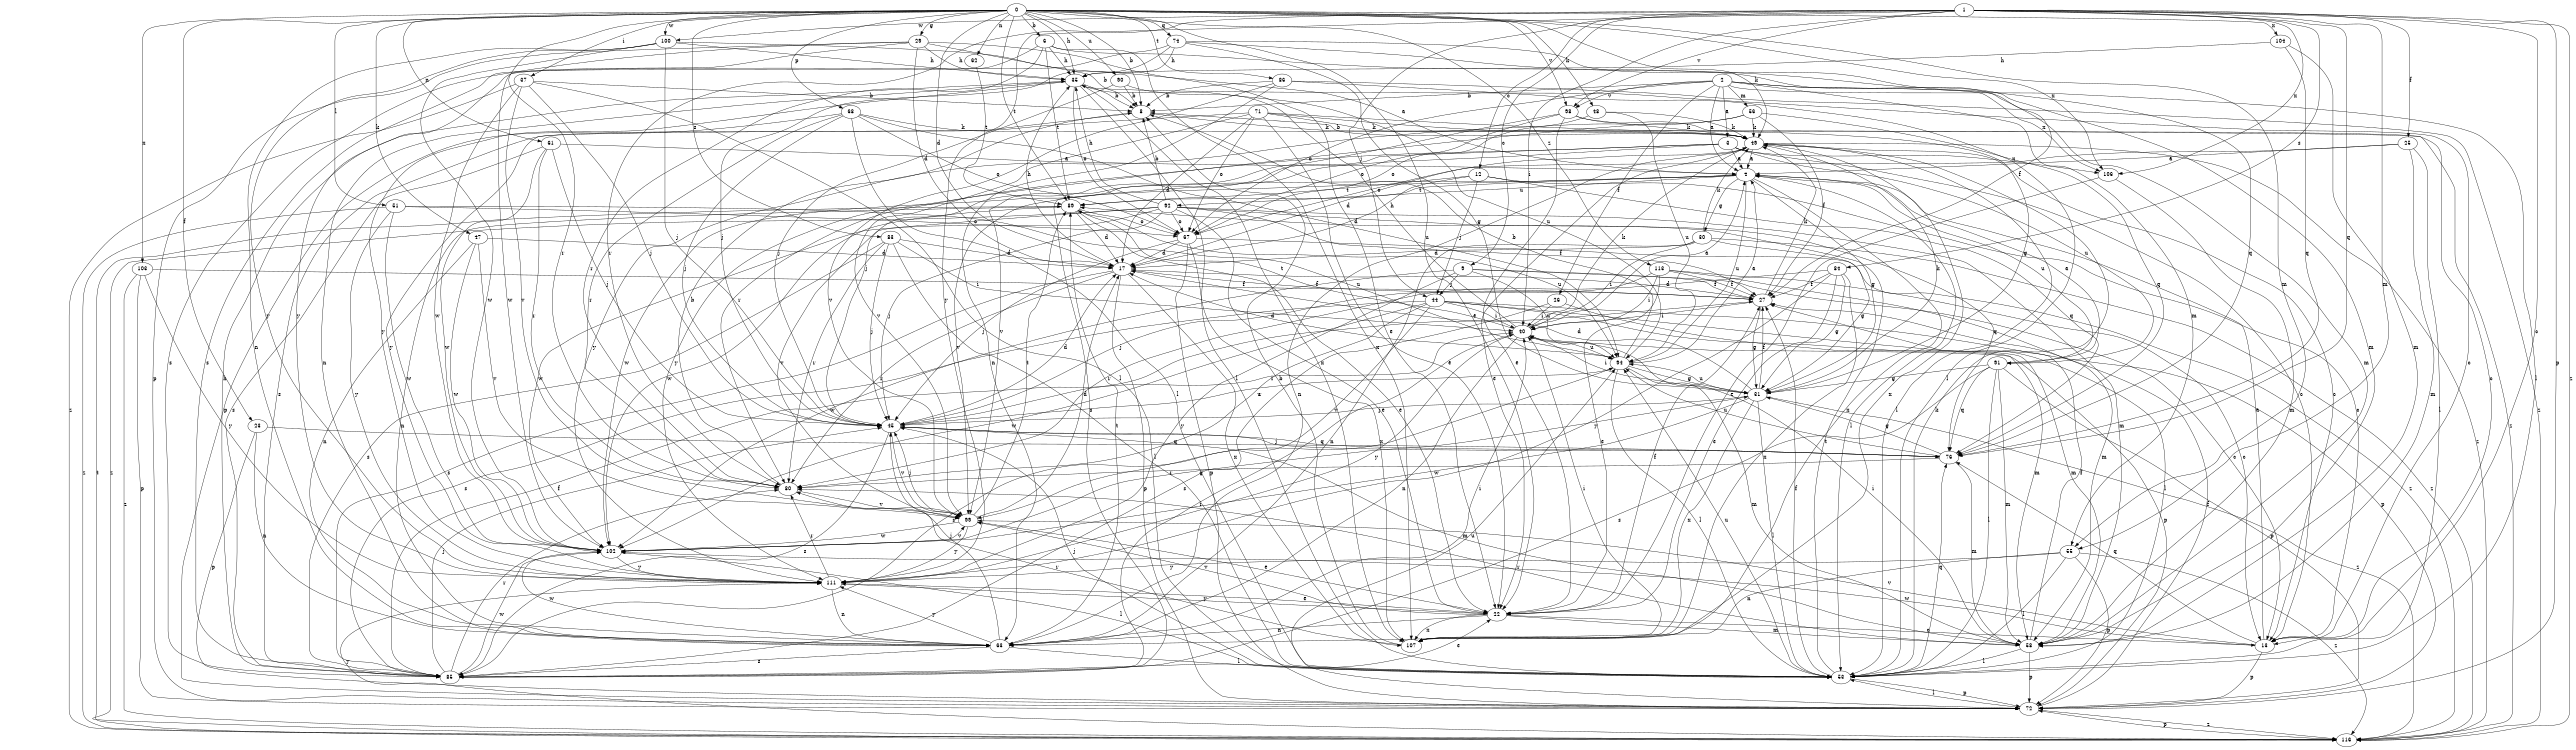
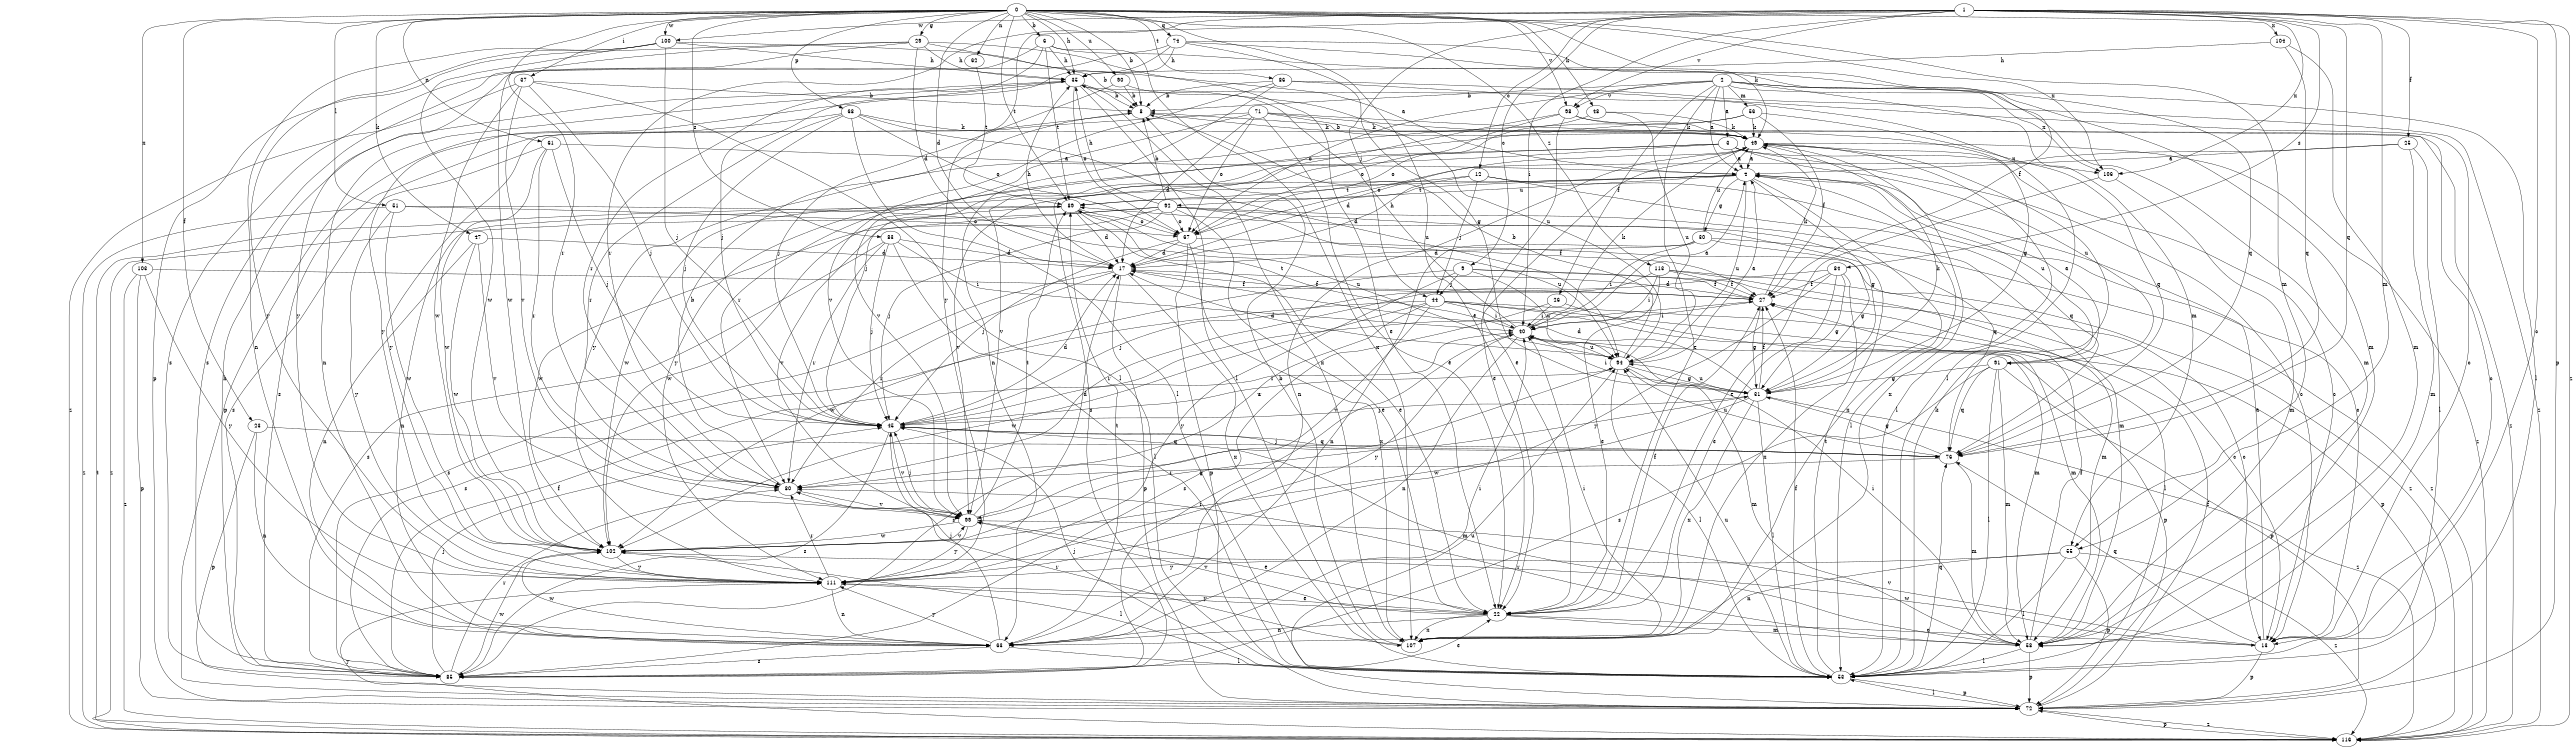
  strict digraph {
    0
    6
    8
    17
    22
    23
    29
    35
    37
    47
    48
    49
    51
    55
    61
    62
    68
    74
    80
    83
    86
    89
    90
    98
    100
    103
    104
    106
    113
    58
    85
    107
    111
    72
    27
    13
    99
    63
    76
    102
    53
    67
    116
    45
    94
    4
    71
    31
    40
    1
    9
    12
    25
    44
    84
    2
    3
    26
    56
    91
    30
    92
    0 -> 6 [label=b]
    0 -> 8 [label=b]
    0 -> 17 [label=d]
    0 -> 22 [label=e]
    0 -> 23 [label=f]
    0 -> 29 [label=g]
    0 -> 35 [label=h]
    0 -> 37 [label=i]
    0 -> 47 [label=k]
    0 -> 48 [label=k]
    0 -> 49 [label=k]
    0 -> 51 [label=l]
    0 -> 55 [label=m]
    0 -> 61 [label=n]
    0 -> 62 [label=n]
    0 -> 68 [label=p]
    0 -> 74 [label=q]
    0 -> 80 [label=r]
    0 -> 83 [label=s]
    0 -> 86 [label=t]
    0 -> 89 [label=t]
    0 -> 90 [label=u]
    0 -> 98 [label=v]
    0 -> 100 [label=w]
    0 -> 103 [label=x]
    0 -> 104 [label=x]
    0 -> 106 [label=x]
    0 -> 113 [label=z]
    6 -> 35 [label=h]
    6 -> 80 [label=r]
    6 -> 89 [label=t]
    6 -> 58 [label=m]
    6 -> 85 [label=s]
    6 -> 107 [label=x]
    8 -> 49 [label=k]
    8 -> 111 [label=y]
    17 -> 35 [label=h]
    17 -> 80 [label=r]
    17 -> 85 [label=s]
    17 -> 107 [label=x]
    17 -> 72 [label=p]
    17 -> 27 [label=f]
    22 -> 58 [label=m]
    22 -> 107 [label=x]
    22 -> 111 [label=y]
    22 -> 27 [label=f]
    22 -> 13 [label=c]
    22 -> 99 [label=v]
    22 -> 63 [label=n]
    23 -> 72 [label=p]
    23 -> 63 [label=n]
    23 -> 76 [label=q]
    29 -> 8 [label=b]
    29 -> 17 [label=d]
    29 -> 22 [label=e]
    29 -> 35 [label=h]
    29 -> 85 [label=s]
    29 -> 72 [label=p]
    29 -> 102 [label=w]
    35 -> 8 [label=b]
    35 -> 107 [label=x]
    35 -> 111 [label=y]
    35 -> 13 [label=c]
    35 -> 63 [label=n]
    35 -> 53 [label=l]
    35 -> 67 [label=o]
    37 -> 8 [label=b]
    37 -> 99 [label=v]
    37 -> 102 [label=w]
    37 -> 53 [label=l]
    37 -> 116 [label=z]
    37 -> 45 [label=j]
    47 -> 17 [label=d]
    47 -> 99 [label=v]
    47 -> 63 [label=n]
    47 -> 102 [label=w]
    48 -> 49 [label=k]
    48 -> 67 [label=o]
    48 -> 94 [label=u]
    49 -> 8 [label=b]
    49 -> 17 [label=d]
    49 -> 22 [label=e]
    49 -> 107 [label=x]
    49 -> 13 [label=c]
    49 -> 63 [label=n]
    49 -> 53 [label=l]
    49 -> 116 [label=z]
    49 -> 4 [label=a]
    51 -> 111 [label=y]
    51 -> 102 [label=w]
    51 -> 67 [label=o]
    51 -> 116 [label=z]
    51 -> 94 [label=u]
    55 -> 111 [label=y]
    55 -> 72 [label=p]
    55 -> 63 [label=n]
    55 -> 53 [label=l]
    55 -> 116 [label=z]
    61 -> 80 [label=r]
    61 -> 85 [label=s]
    61 -> 102 [label=w]
    61 -> 45 [label=j]
    61 -> 4 [label=a]
    62 -> 89 [label=t]
    68 -> 49 [label=k]
    68 -> 80 [label=r]
    68 -> 72 [label=p]
    68 -> 53 [label=l]
    68 -> 67 [label=o]
    68 -> 45 [label=j]
    68 -> 94 [label=u]
    74 -> 35 [label=h]
    74 -> 111 [label=y]
    74 -> 27 [label=f]
    74 -> 76 [label=q]
    74 -> 45 [label=j]
    74 -> 31 [label=g]
    80 -> 8 [label=b]
    80 -> 99 [label=v]
    83 -> 17 [label=d]
    83 -> 80 [label=r]
    83 -> 85 [label=s]
    83 -> 53 [label=l]
    83 -> 45 [label=j]
    83 -> 40 [label=i]
    86 -> 8 [label=b]
    86 -> 99 [label=v]
    86 -> 63 [label=n]
    86 -> 53 [label=l]
    86 -> 116 [label=z]
    89 -> 17 [label=d]
    89 -> 22 [label=e]
    89 -> 63 [label=n]
    89 -> 102 [label=w]
    89 -> 67 [label=o]
    89 -> 94 [label=u]
    90 -> 8 [label=b]
    90 -> 45 [label=j]
    90 -> 94 [label=u]
    98 -> 22 [label=e]
    98 -> 49 [label=k]
    98 -> 13 [label=c]
    98 -> 67 [label=o]
    98 -> 45 [label=j]
    100 -> 35 [label=h]
    100 -> 111 [label=y]
    100 -> 63 [label=n]
    100 -> 102 [label=w]
    100 -> 45 [label=j]
    100 -> 4 [label=a]
    103 -> 111 [label=y]
    103 -> 72 [label=p]
    103 -> 27 [label=f]
    103 -> 116 [label=z]
    104 -> 35 [label=h]
    104 -> 58 [label=m]
    104 -> 76 [label=q]
    106 -> 22 [label=e]
    106 -> 58 [label=m]
    113 -> 22 [label=e]
    113 -> 58 [label=m]
    113 -> 27 [label=f]
    113 -> 13 [label=c]
    113 -> 45 [label=j]
    113 -> 40 [label=i]
    58 -> 80 [label=r]
    58 -> 72 [label=p]
    58 -> 27 [label=f]
    58 -> 53 [label=l]
    58 -> 40 [label=i]
    85 -> 22 [label=e]
    85 -> 35 [label=h]
    85 -> 80 [label=r]
    85 -> 27 [label=f]
    85 -> 102 [label=w]
    85 -> 45 [label=j]
    85 -> 40 [label=i]
    107 -> 8 [label=b]
    107 -> 80 [label=r]
    107 -> 40 [label=i]
    111 -> 22 [label=e]
    111 -> 80 [label=r]
    111 -> 63 [label=n]
    72 -> 27 [label=f]
    72 -> 53 [label=l]
    72 -> 116 [label=z]
    72 -> 94 [label=u]
    27 -> 17 [label=d]
    27 -> 49 [label=k]
    27 -> 31 [label=g]
    27 -> 40 [label=i]
    13 -> 72 [label=p]
    13 -> 99 [label=v]
    13 -> 76 [label=q]
    13 -> 102 [label=w]
    13 -> 4 [label=a]
    99 -> 17 [label=d]
    99 -> 22 [label=e]
    99 -> 89 [label=t]
    99 -> 111 [label=y]
    99 -> 102 [label=w]
    99 -> 45 [label=j]
    63 -> 89 [label=t]
    63 -> 85 [label=s]
    63 -> 111 [label=y]
    63 -> 102 [label=w]
    63 -> 53 [label=l]
    63 -> 45 [label=j]
    63 -> 40 [label=i]
    76 -> 80 [label=r]
    76 -> 58 [label=m]
    76 -> 45 [label=j]
    76 -> 94 [label=u]
    76 -> 31 [label=g]
    102 -> 111 [label=y]
    102 -> 99 [label=v]
    102 -> 53 [label=l]
    102 -> 31 [label=g]
    53 -> 49 [label=k]
    53 -> 89 [label=t]
    53 -> 72 [label=p]
    53 -> 27 [label=f]
    53 -> 76 [label=q]
    53 -> 45 [label=j]
    53 -> 94 [label=u]
    67 -> 17 [label=d]
    67 -> 107 [label=x]
    67 -> 72 [label=p]
    67 -> 116 [label=z]
    67 -> 45 [label=j]
    116 -> 89 [label=t]
    116 -> 111 [label=y]
    116 -> 72 [label=p]
    45 -> 17 [label=d]
    45 -> 58 [label=m]
    45 -> 85 [label=s]
    45 -> 99 [label=v]
    45 -> 76 [label=q]
    45 -> 94 [label=u]
    45 -> 40 [label=i]
    94 -> 8 [label=b]
    94 -> 17 [label=d]
    94 -> 58 [label=m]
    94 -> 85 [label=s]
    94 -> 53 [label=l]
    94 -> 4 [label=a]
    94 -> 31 [label=g]
    4 -> 89 [label=t]
    4 -> 107 [label=x]
    4 -> 99 [label=v]
    4 -> 102 [label=w]
    4 -> 53 [label=l]
    4 -> 94 [label=u]
    4 -> 31 [label=g]
    4 -> 91 [label=u]
    4 -> 30 [label=g]
    4 -> 92 [label=u]
    71 -> 17 [label=d]
    71 -> 22 [label=e]
    71 -> 49 [label=k]
    71 -> 85 [label=s]
    71 -> 99 [label=v]
    71 -> 67 [label=o]
    71 -> 116 [label=z]
    71 -> 31 [label=g]
    31 -> 17 [label=d]
    31 -> 49 [label=k]
    31 -> 107 [label=x]
    31 -> 27 [label=f]
    31 -> 102 [label=w]
    31 -> 53 [label=l]
    31 -> 116 [label=z]
    31 -> 45 [label=j]
    31 -> 94 [label=u]
    31 -> 40 [label=i]
    40 -> 35 [label=h]
    40 -> 49 [label=k]
    40 -> 89 [label=t]
    40 -> 111 [label=y]
    40 -> 72 [label=p]
    40 -> 63 [label=n]
    40 -> 94 [label=u]
    40 -> 4 [label=a]
    1 -> 55 [label=m]
    1 -> 80 [label=r]
    1 -> 98 [label=v]
    1 -> 100 [label=w]
    1 -> 106 [label=x]
    1 -> 111 [label=y]
    1 -> 72 [label=p]
    1 -> 13 [label=c]
    1 -> 76 [label=q]
    1 -> 116 [label=z]
    1 -> 40 [label=i]
    1 -> 9 [label=c]
    1 -> 12 [label=c]
    1 -> 25 [label=f]
    1 -> 44 [label=j]
    1 -> 84 [label=s]
    9 -> 111 [label=y]
    9 -> 27 [label=f]
    9 -> 13 [label=c]
    9 -> 102 [label=w]
    9 -> 94 [label=u]
    9 -> 44 [label=j]
    12 -> 17 [label=d]
    12 -> 89 [label=t]
    12 -> 13 [label=c]
    12 -> 76 [label=q]
    12 -> 44 [label=j]
    25 -> 58 [label=m]
    25 -> 53 [label=l]
    25 -> 67 [label=o]
    25 -> 4 [label=a]
    44 -> 80 [label=r]
    44 -> 58 [label=m]
    44 -> 85 [label=s]
    44 -> 72 [label=p]
    44 -> 99 [label=v]
    44 -> 102 [label=w]
    44 -> 53 [label=l]
    44 -> 40 [label=i]
    84 -> 22 [label=e]
    84 -> 80 [label=r]
    84 -> 107 [label=x]
    84 -> 111 [label=y]
    84 -> 27 [label=f]
    84 -> 31 [label=g]
    2 -> 8 [label=b]
+   2 -> 22 [label=e]
    2 -> 55 [label=m]
    2 -> 98 [label=v]
    2 -> 106 [label=x]
    2 -> 58 [label=m]
    2 -> 53 [label=l]
    2 -> 67 [label=o]
    2 -> 4 [label=a]
    2 -> 3 [label=a]
    2 -> 26 [label=f]
    2 -> 56 [label=m]
    3 -> 106 [label=x]
    3 -> 85 [label=s]
    3 -> 111 [label=y]
    3 -> 13 [label=c]
    3 -> 99 [label=v]
    3 -> 4 [label=a]
    3 -> 91 [label=u]
    26 -> 58 [label=m]
    26 -> 85 [label=s]
    26 -> 40 [label=i]
    56 -> 49 [label=k]
    56 -> 80 [label=r]
    56 -> 111 [label=y]
    56 -> 27 [label=f]
    56 -> 76 [label=q]
    91 -> 58 [label=m]
    91 -> 85 [label=s]
    91 -> 72 [label=p]
    91 -> 76 [label=q]
    91 -> 53 [label=l]
    91 -> 4 [label=a]
    91 -> 31 [label=g]
    30 -> 17 [label=d]
    30 -> 49 [label=k]
    30 -> 63 [label=n]
    30 -> 116 [label=z]
    30 -> 31 [label=g]
    30 -> 40 [label=i]
    92 -> 8 [label=b]
    92 -> 22 [label=e]
    92 -> 35 [label=h]
    92 -> 58 [label=m]
    92 -> 27 [label=f]
    92 -> 99 [label=v]
    92 -> 76 [label=q]
    92 -> 102 [label=w]
    92 -> 67 [label=o]
    92 -> 116 [label=z]
    92 -> 45 [label=j]
  }
